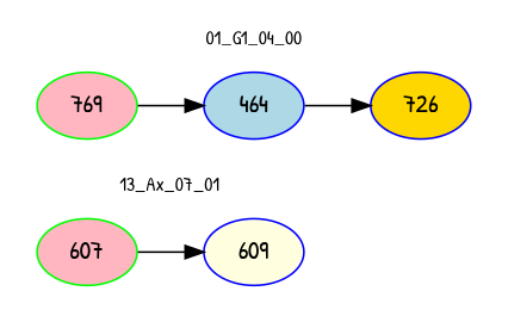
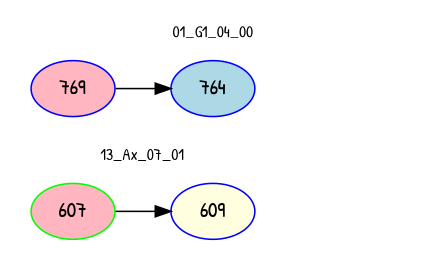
  digraph {
    fontname="Patrick Hand"
    rankdir=LR
    node [color=blue fillcolor=lightpink fontname="Patrick Hand" style=filled]
    edge [color=black fontname="Patrick Hand"]
    n1 [color=green label=607]
    n2 [fillcolor=lightyellow label=609]
-   n3 [color=green label=769]
-   n4 [fillcolor=lightblue label=464]
-   n5 [fillcolor=gold label=726]
+   n3 [label=769]
+   n4 [fillcolor=lightblue label=764]
    subgraph cluster_1 {
      color=white
      fontsize=10
      label="13_Ax_07_01"
      n1
      n2
    }
    subgraph cluster_2 {
      color=white
      fontsize=10
      label="01_G1_04_00"
      n3
      n4
-     n5
    }
    n1 -> n2
    n3 -> n4
-   n4 -> n5
  }
